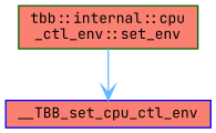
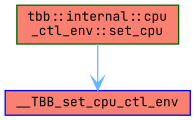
  digraph {
    rankdir=TB
    fontname="JetBrains Mono"
    node [fillcolor=salmon fontname="JetBrains Mono" fontsize=10 shape=box style=filled]
-   n1 [color=darkgreen fontcolor=black height=0.2 label="tbb::internal::cpu\l_ctl_env::set_env" width=0.4]
+   n1 [color=darkgreen fontcolor=black height=0.2 label="tbb::internal::cpu\l_ctl_env::set_cpu" width=0.4]
    n2 [color=blue height=0.2 label=__TBB_set_cpu_ctl_env width=0.4]
    n1 -> n2 [color=steelblue1 fontname="JetBrains Mono" fontsize=10 labelfontname=Helvetica labelfontsize=10 style=solid arrowhead=vee]
  }
